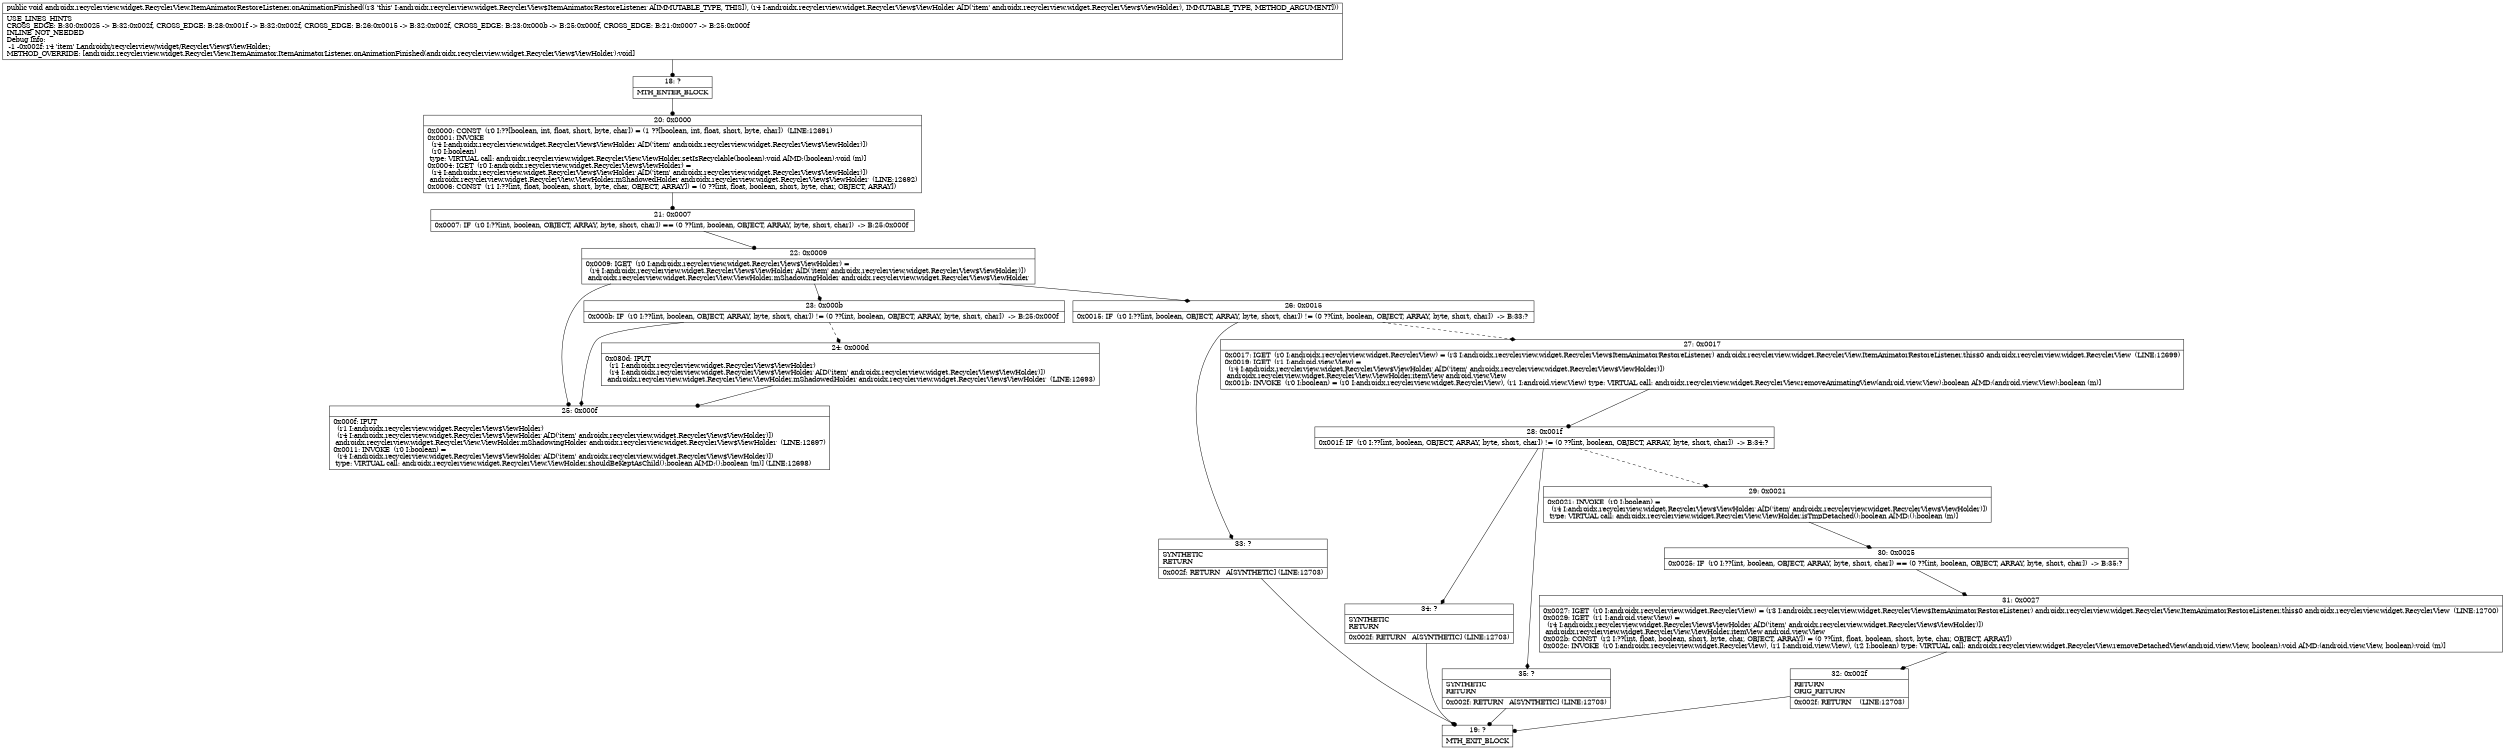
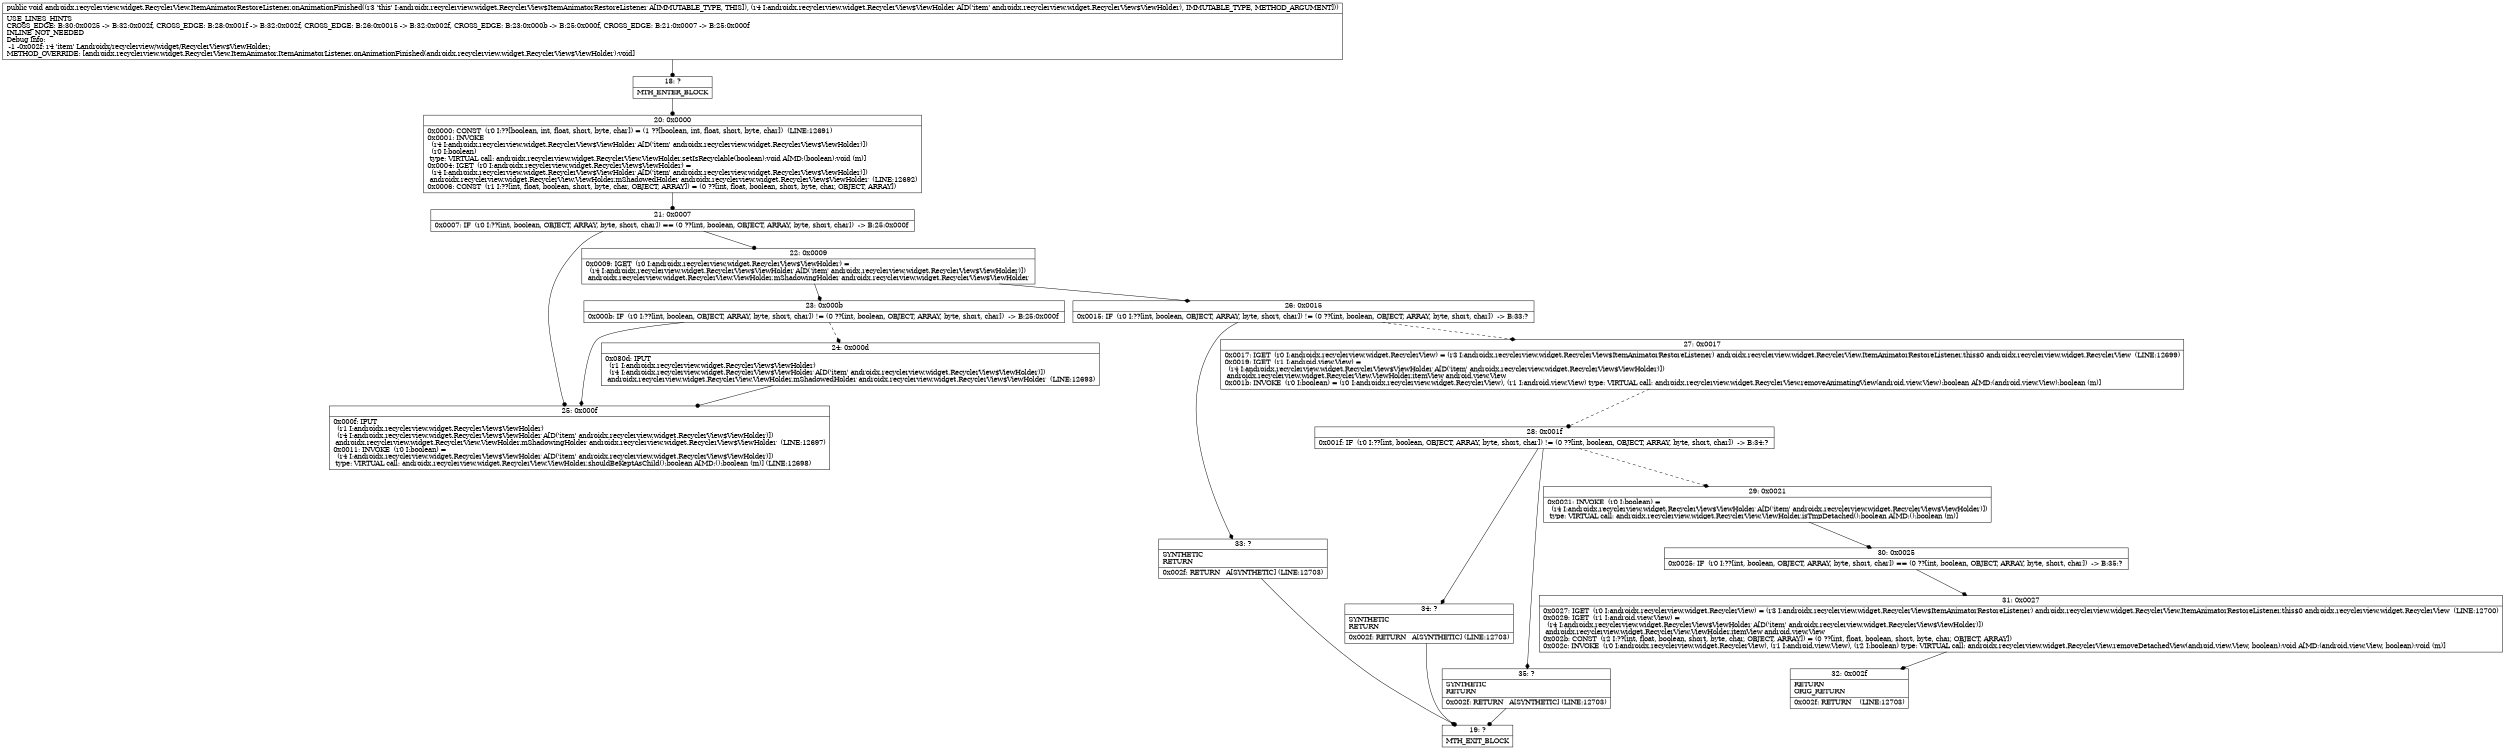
  digraph {
    fontname="DejaVu Serif"
    node [fontname="DejaVu Serif" shape=record]
    edge [arrowhead=diamond fontname="DejaVu Serif"]
    n1 [label="{18\:\ ?|MTH_ENTER_BLOCK\l}"]
    n2 [label="{20\:\ 0x0000|0x0000: CONST  (r0 I:??[boolean, int, float, short, byte, char]) = (1 ??[boolean, int, float, short, byte, char])  (LINE:12691)\l0x0001: INVOKE  \l  (r4 I:androidx.recyclerview.widget.RecyclerView$ViewHolder A[D('item' androidx.recyclerview.widget.RecyclerView$ViewHolder)])\l  (r0 I:boolean)\l type: VIRTUAL call: androidx.recyclerview.widget.RecyclerView.ViewHolder.setIsRecyclable(boolean):void A[MD:(boolean):void (m)]\l0x0004: IGET  (r0 I:androidx.recyclerview.widget.RecyclerView$ViewHolder) = \l  (r4 I:androidx.recyclerview.widget.RecyclerView$ViewHolder A[D('item' androidx.recyclerview.widget.RecyclerView$ViewHolder)])\l androidx.recyclerview.widget.RecyclerView.ViewHolder.mShadowedHolder androidx.recyclerview.widget.RecyclerView$ViewHolder  (LINE:12692)\l0x0006: CONST  (r1 I:??[int, float, boolean, short, byte, char, OBJECT, ARRAY]) = (0 ??[int, float, boolean, short, byte, char, OBJECT, ARRAY]) \l}"]
    n3 [label="{21\:\ 0x0007|0x0007: IF  (r0 I:??[int, boolean, OBJECT, ARRAY, byte, short, char]) == (0 ??[int, boolean, OBJECT, ARRAY, byte, short, char])  \-\> B:25:0x000f \l}"]
    n4 [label="{22\:\ 0x0009|0x0009: IGET  (r0 I:androidx.recyclerview.widget.RecyclerView$ViewHolder) = \l  (r4 I:androidx.recyclerview.widget.RecyclerView$ViewHolder A[D('item' androidx.recyclerview.widget.RecyclerView$ViewHolder)])\l androidx.recyclerview.widget.RecyclerView.ViewHolder.mShadowingHolder androidx.recyclerview.widget.RecyclerView$ViewHolder \l}"]
    n5 [label="{25\:\ 0x000f|0x000f: IPUT  \l  (r1 I:androidx.recyclerview.widget.RecyclerView$ViewHolder)\l  (r4 I:androidx.recyclerview.widget.RecyclerView$ViewHolder A[D('item' androidx.recyclerview.widget.RecyclerView$ViewHolder)])\l androidx.recyclerview.widget.RecyclerView.ViewHolder.mShadowingHolder androidx.recyclerview.widget.RecyclerView$ViewHolder  (LINE:12697)\l0x0011: INVOKE  (r0 I:boolean) = \l  (r4 I:androidx.recyclerview.widget.RecyclerView$ViewHolder A[D('item' androidx.recyclerview.widget.RecyclerView$ViewHolder)])\l type: VIRTUAL call: androidx.recyclerview.widget.RecyclerView.ViewHolder.shouldBeKeptAsChild():boolean A[MD:():boolean (m)] (LINE:12698)\l}"]
    n6 [label="{23\:\ 0x000b|0x000b: IF  (r0 I:??[int, boolean, OBJECT, ARRAY, byte, short, char]) != (0 ??[int, boolean, OBJECT, ARRAY, byte, short, char])  \-\> B:25:0x000f \l}"]
    n7 [label="{26\:\ 0x0015|0x0015: IF  (r0 I:??[int, boolean, OBJECT, ARRAY, byte, short, char]) != (0 ??[int, boolean, OBJECT, ARRAY, byte, short, char])  \-\> B:33:? \l}"]
    n8 [label="{24\:\ 0x000d|0x080d: IPUT  \l  (r1 I:androidx.recyclerview.widget.RecyclerView$ViewHolder)\l  (r4 I:androidx.recyclerview.widget.RecyclerView$ViewHolder A[D('item' androidx.recyclerview.widget.RecyclerView$ViewHolder)])\l androidx.recyclerview.widget.RecyclerView.ViewHolder.mShadowedHolder androidx.recyclerview.widget.RecyclerView$ViewHolder  (LINE:12693)\l}"]
    n9 [label="{27\:\ 0x0017|0x0017: IGET  (r0 I:androidx.recyclerview.widget.RecyclerView) = (r3 I:androidx.recyclerview.widget.RecyclerView$ItemAnimatorRestoreListener) androidx.recyclerview.widget.RecyclerView.ItemAnimatorRestoreListener.this$0 androidx.recyclerview.widget.RecyclerView  (LINE:12699)\l0x0019: IGET  (r1 I:android.view.View) = \l  (r4 I:androidx.recyclerview.widget.RecyclerView$ViewHolder A[D('item' androidx.recyclerview.widget.RecyclerView$ViewHolder)])\l androidx.recyclerview.widget.RecyclerView.ViewHolder.itemView android.view.View \l0x001b: INVOKE  (r0 I:boolean) = (r0 I:androidx.recyclerview.widget.RecyclerView), (r1 I:android.view.View) type: VIRTUAL call: androidx.recyclerview.widget.RecyclerView.removeAnimatingView(android.view.View):boolean A[MD:(android.view.View):boolean (m)]\l}"]
    n10 [label="{33\:\ ?|SYNTHETIC\lRETURN\l|0x002f: RETURN   A[SYNTHETIC] (LINE:12703)\l}"]
    n11 [label="{28\:\ 0x001f|0x001f: IF  (r0 I:??[int, boolean, OBJECT, ARRAY, byte, short, char]) != (0 ??[int, boolean, OBJECT, ARRAY, byte, short, char])  \-\> B:34:? \l}"]
    n12 [label="{19\:\ ?|MTH_EXIT_BLOCK\l}"]
    n13 [label="{29\:\ 0x0021|0x0021: INVOKE  (r0 I:boolean) = \l  (r4 I:androidx.recyclerview.widget.RecyclerView$ViewHolder A[D('item' androidx.recyclerview.widget.RecyclerView$ViewHolder)])\l type: VIRTUAL call: androidx.recyclerview.widget.RecyclerView.ViewHolder.isTmpDetached():boolean A[MD:():boolean (m)]\l}"]
    n14 [label="{34\:\ ?|SYNTHETIC\lRETURN\l|0x002f: RETURN   A[SYNTHETIC] (LINE:12703)\l}"]
    n15 [label="{35\:\ ?|SYNTHETIC\lRETURN\l|0x002f: RETURN   A[SYNTHETIC] (LINE:12703)\l}"]
    n16 [label="{30\:\ 0x0025|0x0025: IF  (r0 I:??[int, boolean, OBJECT, ARRAY, byte, short, char]) == (0 ??[int, boolean, OBJECT, ARRAY, byte, short, char])  \-\> B:35:? \l}"]
    n17 [label="{31\:\ 0x0027|0x0027: IGET  (r0 I:androidx.recyclerview.widget.RecyclerView) = (r3 I:androidx.recyclerview.widget.RecyclerView$ItemAnimatorRestoreListener) androidx.recyclerview.widget.RecyclerView.ItemAnimatorRestoreListener.this$0 androidx.recyclerview.widget.RecyclerView  (LINE:12700)\l0x0029: IGET  (r1 I:android.view.View) = \l  (r4 I:androidx.recyclerview.widget.RecyclerView$ViewHolder A[D('item' androidx.recyclerview.widget.RecyclerView$ViewHolder)])\l androidx.recyclerview.widget.RecyclerView.ViewHolder.itemView android.view.View \l0x002b: CONST  (r2 I:??[int, float, boolean, short, byte, char, OBJECT, ARRAY]) = (0 ??[int, float, boolean, short, byte, char, OBJECT, ARRAY]) \l0x002c: INVOKE  (r0 I:androidx.recyclerview.widget.RecyclerView), (r1 I:android.view.View), (r2 I:boolean) type: VIRTUAL call: androidx.recyclerview.widget.RecyclerView.removeDetachedView(android.view.View, boolean):void A[MD:(android.view.View, boolean):void (m)]\l}"]
    n18 [label="{32\:\ 0x002f|RETURN\lORIG_RETURN\l|0x002f: RETURN    (LINE:12703)\l}"]
    n19 [label="{public void androidx.recyclerview.widget.RecyclerView.ItemAnimatorRestoreListener.onAnimationFinished((r3 'this' I:androidx.recyclerview.widget.RecyclerView$ItemAnimatorRestoreListener A[IMMUTABLE_TYPE, THIS]), (r4 I:androidx.recyclerview.widget.RecyclerView$ViewHolder A[D('item' androidx.recyclerview.widget.RecyclerView$ViewHolder), IMMUTABLE_TYPE, METHOD_ARGUMENT]))  | USE_LINES_HINTS\lCROSS_EDGE: B:30:0x0025 \-\> B:32:0x002f, CROSS_EDGE: B:28:0x001f \-\> B:32:0x002f, CROSS_EDGE: B:26:0x0015 \-\> B:32:0x002f, CROSS_EDGE: B:23:0x000b \-\> B:25:0x000f, CROSS_EDGE: B:21:0x0007 \-\> B:25:0x000f\lINLINE_NOT_NEEDED\lDebug Info:\l  \-1 \-0x002f: r4 'item' Landroidx\/recyclerview\/widget\/RecyclerView$ViewHolder;\lMETHOD_OVERRIDE: [androidx.recyclerview.widget.RecyclerView.ItemAnimator.ItemAnimatorListener.onAnimationFinished(androidx.recyclerview.widget.RecyclerView$ViewHolder):void]\l}"]
    n1 -> n2 [arrowhead=dot]
    n2 -> n3 [arrowhead=dot]
    n3 -> n4 [arrowhead=dot style=solid]
-   n4 -> n5 [arrowhead=dot]
+   n3 -> n5 [arrowhead=dot]
    n4 -> n6
    n4 -> n7
    n6 -> n5
    n6 -> n8 [style=dashed]
    n7 -> n9 [style=dashed]
    n7 -> n10
    n8 -> n5 [arrowhead=dot]
-   n9 -> n11 [arrowhead=dot]
+   n9 -> n11 [arrowhead=dot style=dashed]
    n10 -> n12 [arrowhead=dot]
    n11 -> n13 [style=dashed]
    n11 -> n14
    n11 -> n15
    n13 -> n16
    n14 -> n12
    n15 -> n12 [arrowhead=dot]
    n16 -> n17 [style=solid]
    n17 -> n18
-   n18 -> n12 [arrowhead=dot]
    n19 -> n1 [arrowhead=dot]
  }
